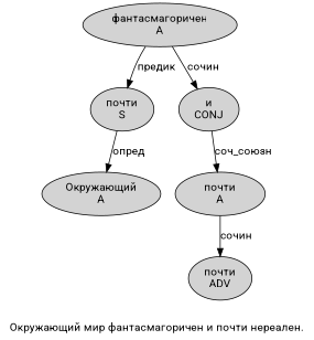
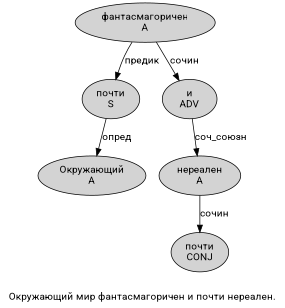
  digraph {
    fontname=Roboto
    label="Окружающий мир фантасмагоричен и почти нереален."
    node [fillcolor=lightgray fontname=Roboto penwidth=1 shape=ellipse style=filled]
    edge [fontname=Roboto]
    n1 [label="Окружающий\nA"]
    n2 [label="почти\nS"]
    n3 [label="фантасмагоричен\nA"]
-   n4 [label="и\nCONJ"]
-   n5 [label="почти\nA"]
-   n6 [label="почти\nADV"]
+   n4 [label="и\nADV"]
+   n5 [label="нереален\nA"]
+   n6 [label="почти\nCONJ"]
    n2 -> n1 [label="опред"]
    n3 -> n2 [label="предик"]
    n3 -> n4 [label="сочин"]
    n4 -> n5 [label="соч_союзн"]
    n5 -> n6 [label="сочин"]
  }
